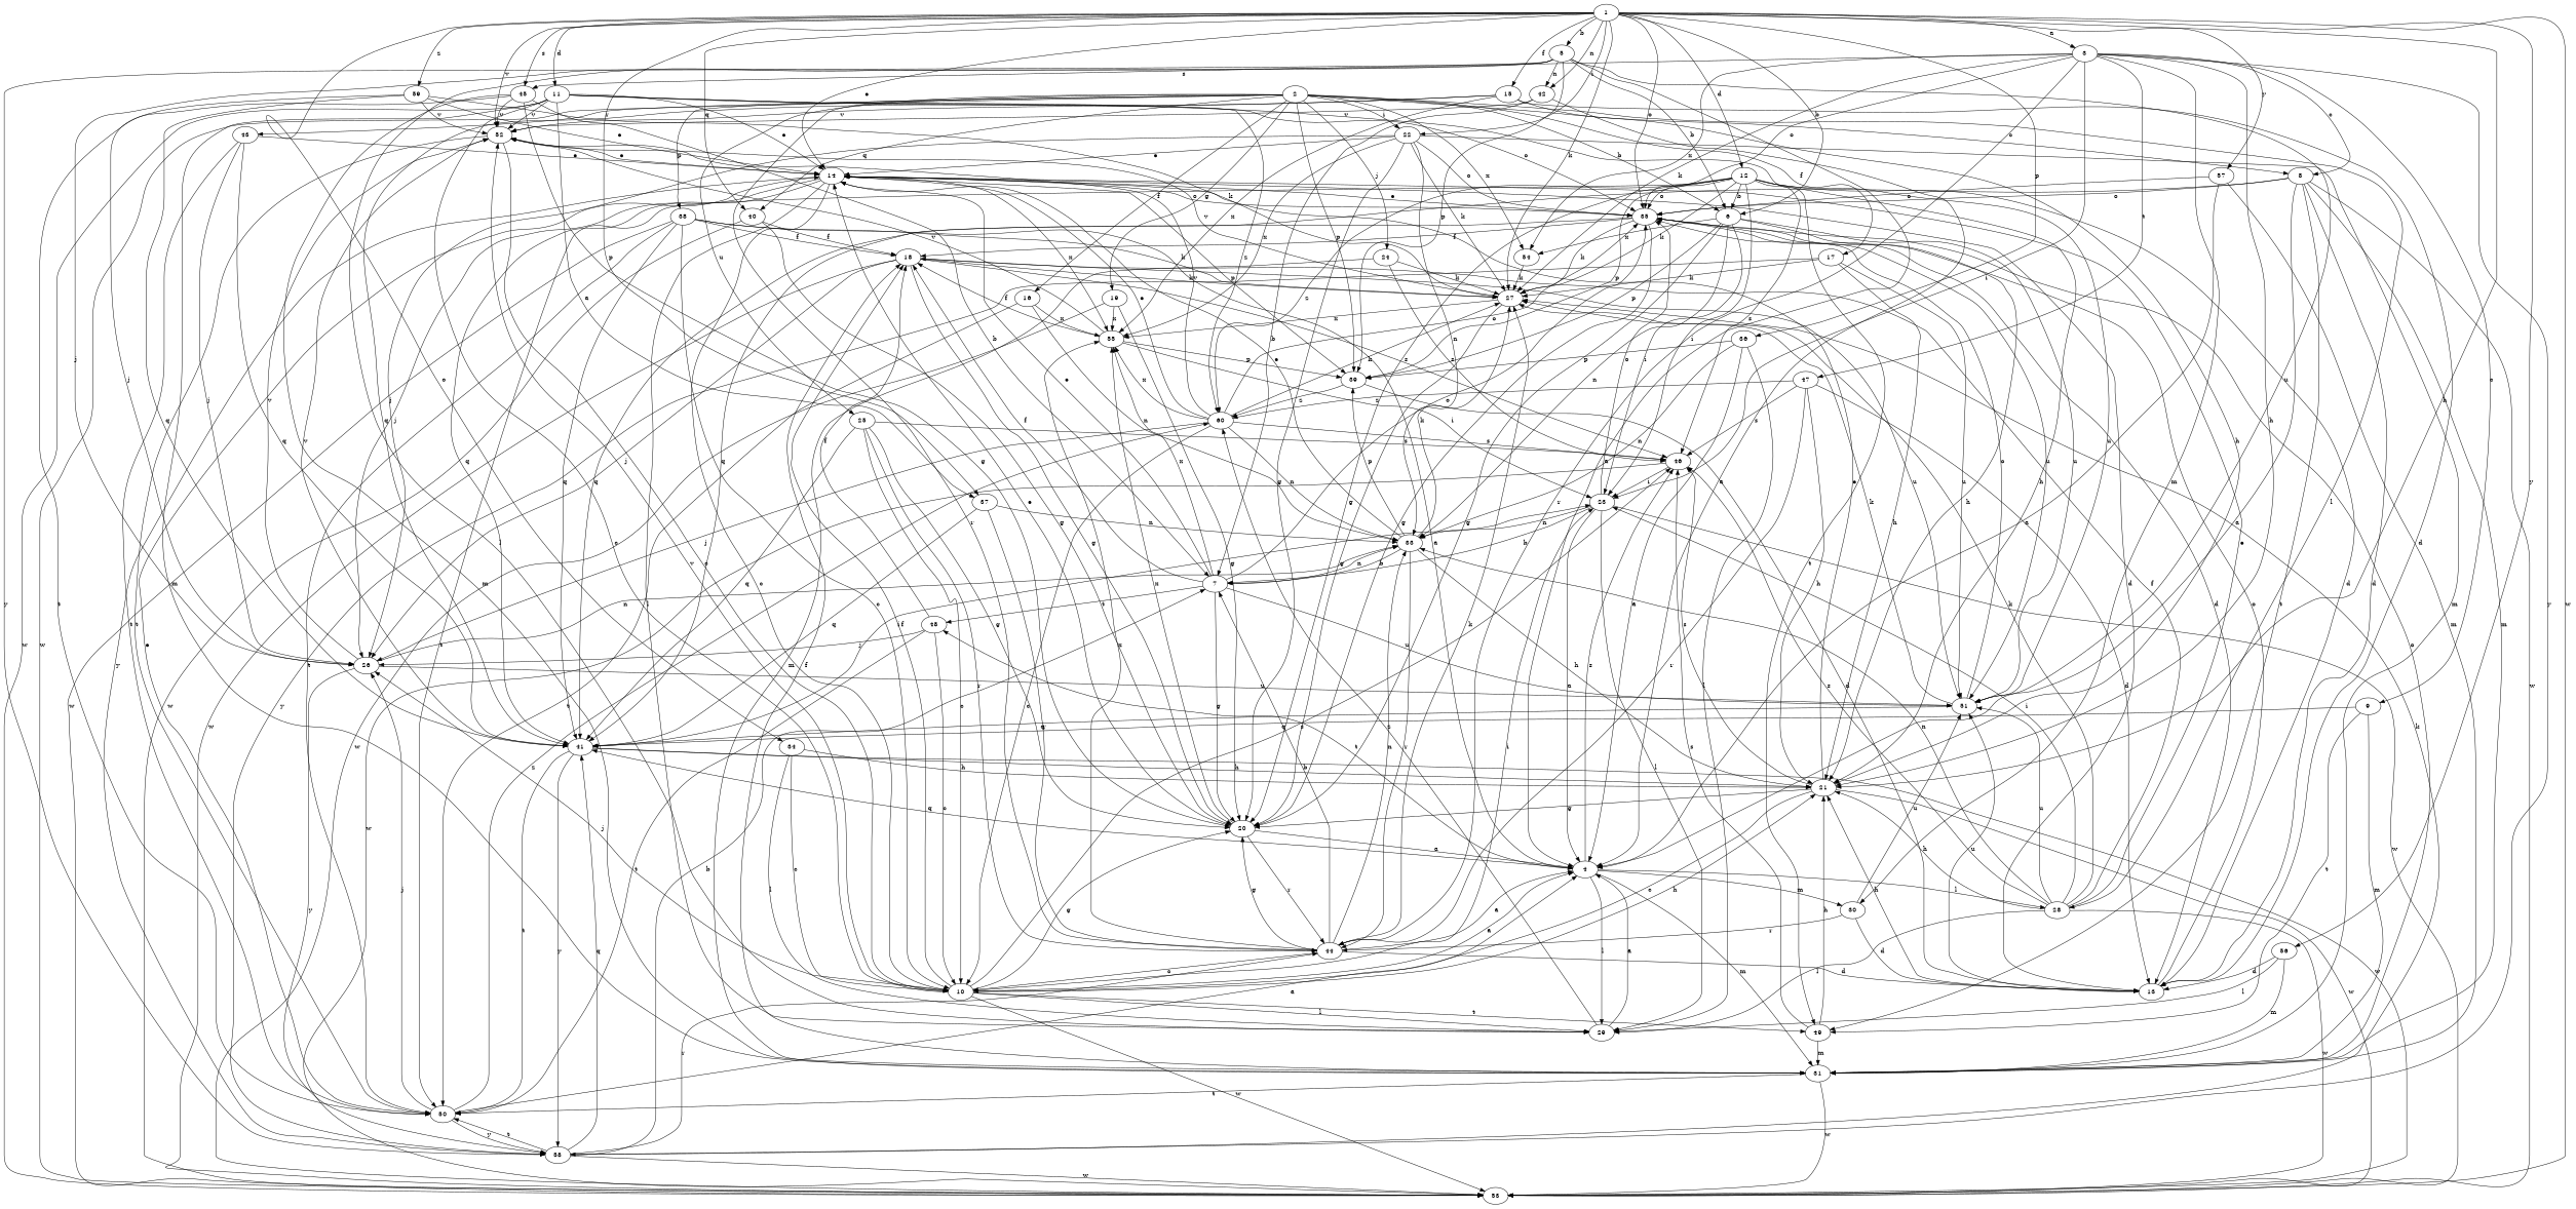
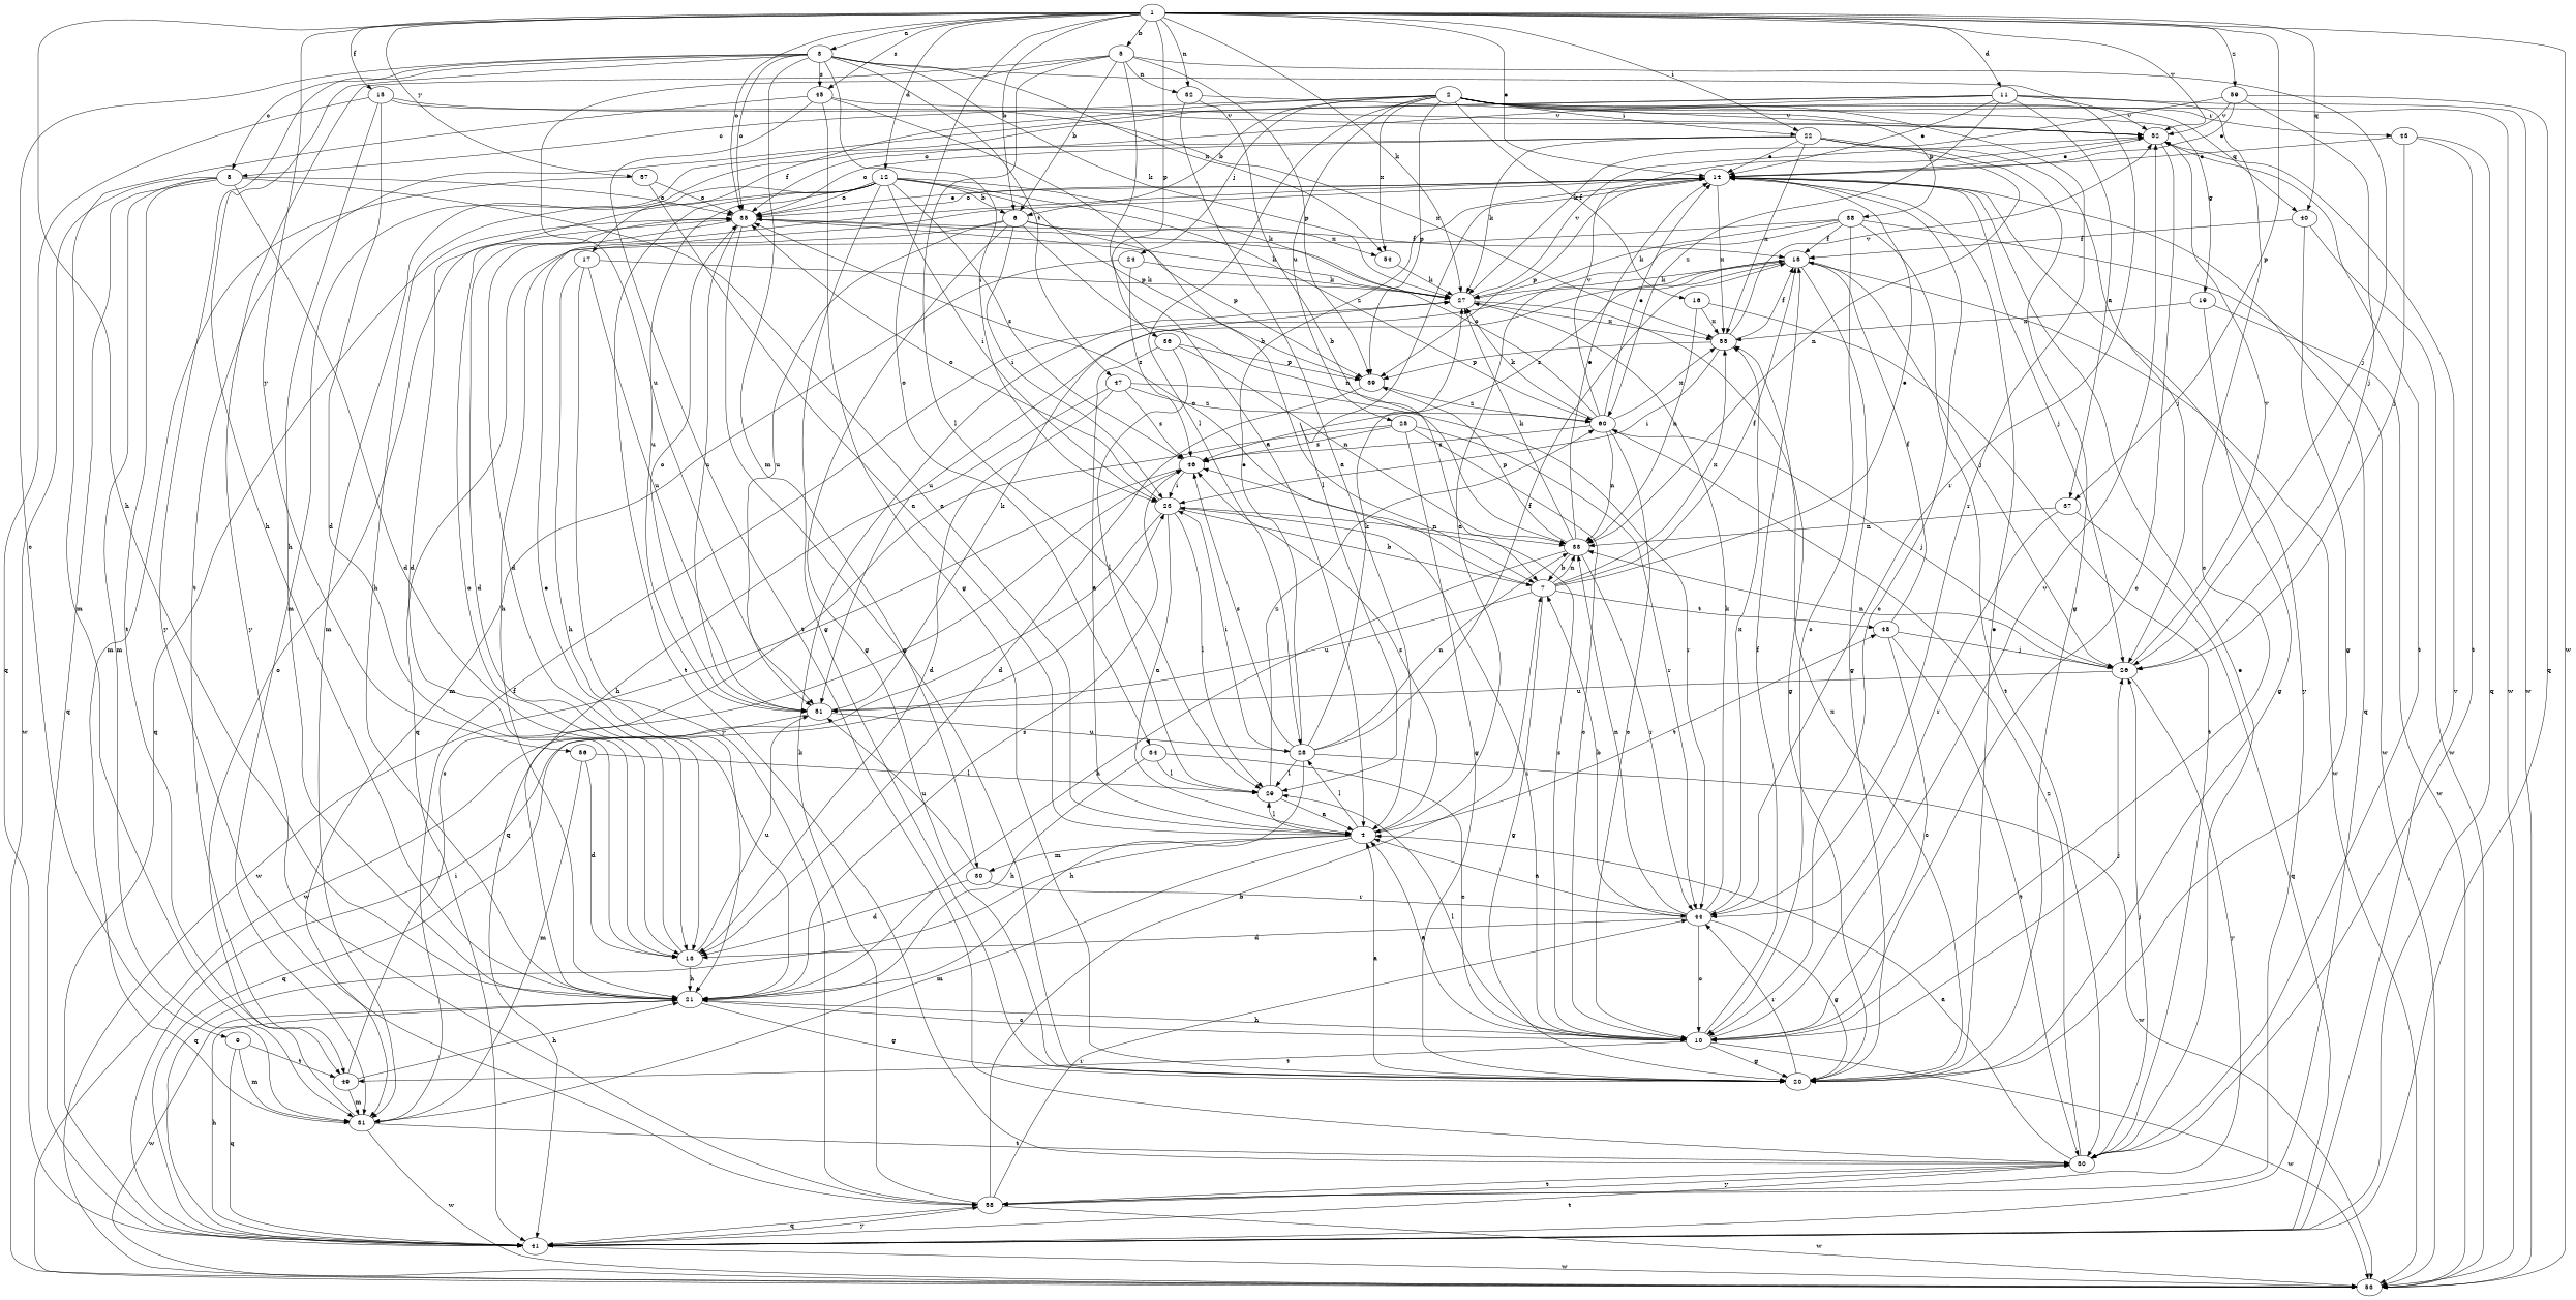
  strict digraph {
    1
    3
    5
    11
-   32 [label=42]
+   32
    36
    57
    6
    12
    45
    14
    21
    34
    52
    15
    35
    56
    22
    59
    40
    27
    37
    53
    8
    23
    44
    58
    9
    30
    47
    54
    4
    29
    39
    26
    51
    31
    49
    10
    60
    7
    33
    20
    46
    13
    50
    41
    55
    18
    48
    28
    38
    2
    25
    43
    16
    17
    19
    24
    1 -> 3 [label=a]
    1 -> 5 [label=b]
    1 -> 11 [label=d]
    1 -> 32 [label=n]
    1 -> 36 [label=p]
    1 -> 57 [label=y]
    1 -> 6 [label=b]
    1 -> 12 [label=d]
    1 -> 45 [label=s]
    1 -> 14 [label=e]
    1 -> 21 [label=h]
    1 -> 34 [label=o]
    1 -> 52 [label=v]
    1 -> 15 [label=f]
    1 -> 35 [label=o]
    1 -> 56 [label=y]
    1 -> 22 [label=i]
    1 -> 59 [label=z]
    1 -> 40 [label=q]
    1 -> 27 [label=k]
    1 -> 37 [label=p]
    1 -> 53 [label=w]
    3 -> 45 [label=s]
    3 -> 21 [label=h]
    3 -> 35 [label=o]
    3 -> 27 [label=k]
    3 -> 8 [label=c]
    3 -> 23 [label=i]
    3 -> 44 [label=r]
    3 -> 58 [label=y]
    3 -> 9 [label=c]
    3 -> 30 [label=m]
    3 -> 47 [label=t]
    3 -> 54 [label=x]
    5 -> 32 [label=n]
    5 -> 6 [label=b]
    5 -> 58 [label=y]
    5 -> 4 [label=a]
    5 -> 29 [label=l]
    5 -> 39 [label=p]
    5 -> 26 [label=j]
    5 -> 51 [label=u]
    11 -> 14 [label=e]
    11 -> 52 [label=v]
    11 -> 35 [label=o]
    11 -> 37 [label=a]
    11 -> 53 [label=w]
    11 -> 31 [label=m]
    11 -> 49 [label=t]
    11 -> 10 [label=c]
    11 -> 60 [label=z]
    32 -> 52 [label=v]
    32 -> 4 [label=a]
    32 -> 7 [label=b]
    36 -> 4 [label=a]
    36 -> 29 [label=l]
    36 -> 39 [label=p]
    36 -> 33 [label=n]
    57 -> 35 [label=o]
    57 -> 4 [label=a]
    57 -> 31 [label=m]
    6 -> 21 [label=h]
    6 -> 23 [label=i]
    6 -> 54 [label=x]
    6 -> 39 [label=p]
    6 -> 51 [label=u]
    6 -> 33 [label=n]
    6 -> 20 [label=g]
    12 -> 6 [label=b]
    12 -> 21 [label=h]
    12 -> 35 [label=o]
    12 -> 27 [label=k]
    12 -> 23 [label=i]
    12 -> 39 [label=p]
    12 -> 51 [label=u]
    12 -> 60 [label=z]
    12 -> 20 [label=g]
    12 -> 46 [label=s]
    12 -> 13 [label=d]
    12 -> 50 [label=t]
    45 -> 52 [label=v]
    45 -> 31 [label=m]
    45 -> 7 [label=b]
    45 -> 20 [label=g]
    45 -> 50 [label=t]
    14 -> 35 [label=o]
    14 -> 58 [label=y]
    14 -> 29 [label=l]
    14 -> 39 [label=p]
    14 -> 26 [label=j]
    14 -> 10 [label=c]
    14 -> 13 [label=d]
    14 -> 41 [label=q]
    14 -> 55 [label=x]
    21 -> 14 [label=e]
    21 -> 53 [label=w]
    21 -> 10 [label=c]
    21 -> 20 [label=g]
    21 -> 46 [label=s]
    34 -> 21 [label=h]
    34 -> 29 [label=l]
    34 -> 10 [label=c]
    52 -> 14 [label=e]
    52 -> 10 [label=c]
    52 -> 50 [label=t]
    15 -> 21 [label=h]
    15 -> 52 [label=v]
    15 -> 13 [label=d]
    15 -> 41 [label=q]
    15 -> 55 [label=x]
    35 -> 14 [label=e]
    35 -> 27 [label=k]
    35 -> 51 [label=u]
    35 -> 20 [label=g]
    35 -> 13 [label=d]
    35 -> 41 [label=q]
    35 -> 18 [label=f]
    56 -> 29 [label=l]
    56 -> 31 [label=m]
    56 -> 13 [label=d]
    22 -> 14 [label=e]
    22 -> 35 [label=o]
    22 -> 27 [label=k]
    22 -> 26 [label=j]
    22 -> 31 [label=m]
    22 -> 33 [label=n]
    22 -> 20 [label=g]
    22 -> 55 [label=x]
    59 -> 14 [label=e]
    59 -> 52 [label=v]
    59 -> 27 [label=k]
    59 -> 26 [label=j]
    59 -> 41 [label=q]
    40 -> 53 [label=w]
    40 -> 20 [label=g]
    40 -> 18 [label=f]
    27 -> 52 [label=v]
    27 -> 20 [label=g]
    27 -> 55 [label=x]
    37 -> 44 [label=r]
    37 -> 33 [label=n]
    37 -> 41 [label=q]
    8 -> 35 [label=o]
    8 -> 53 [label=w]
    8 -> 4 [label=a]
    8 -> 31 [label=m]
    8 -> 49 [label=t]
    8 -> 13 [label=d]
    8 -> 41 [label=q]
    23 -> 35 [label=o]
    23 -> 53 [label=w]
    23 -> 4 [label=a]
    23 -> 29 [label=l]
    23 -> 7 [label=b]
    23 -> 33 [label=n]
    44 -> 27 [label=k]
    44 -> 4 [label=a]
    44 -> 10 [label=c]
    44 -> 7 [label=b]
    44 -> 33 [label=n]
    44 -> 20 [label=g]
    44 -> 13 [label=d]
    44 -> 55 [label=x]
    58 -> 27 [label=k]
    58 -> 53 [label=w]
    58 -> 44 [label=r]
    58 -> 7 [label=b]
    58 -> 50 [label=t]
    58 -> 41 [label=q]
    9 -> 31 [label=m]
    9 -> 49 [label=t]
    9 -> 41 [label=q]
    30 -> 44 [label=r]
    30 -> 51 [label=u]
    30 -> 13 [label=d]
    47 -> 21 [label=h]
    47 -> 44 [label=r]
    47 -> 60 [label=z]
    47 -> 46 [label=s]
    47 -> 13 [label=d]
    54 -> 27 [label=k]
    4 -> 30 [label=m]
    4 -> 29 [label=l]
    4 -> 31 [label=m]
    4 -> 46 [label=s]
    4 -> 41 [label=q]
    4 -> 48 [label=t]
    4 -> 28 [label=l]
    29 -> 4 [label=a]
    29 -> 60 [label=z]
    39 -> 60 [label=z]
    39 -> 13 [label=d]
    26 -> 52 [label=v]
    26 -> 58 [label=y]
    26 -> 51 [label=u]
    26 -> 33 [label=n]
    51 -> 35 [label=o]
    51 -> 27 [label=k]
    51 -> 41 [label=q]
    31 -> 35 [label=o]
    31 -> 53 [label=w]
    31 -> 50 [label=t]
    31 -> 18 [label=f]
    49 -> 21 [label=h]
    49 -> 31 [label=m]
    49 -> 46 [label=s]
    10 -> 21 [label=h]
    10 -> 52 [label=v]
    10 -> 53 [label=w]
    10 -> 23 [label=i]
    10 -> 4 [label=a]
    10 -> 29 [label=l]
    10 -> 26 [label=j]
    10 -> 49 [label=t]
    10 -> 20 [label=g]
    10 -> 46 [label=s]
    10 -> 18 [label=f]
    60 -> 14 [label=e]
    60 -> 52 [label=v]
    60 -> 35 [label=o]
    60 -> 27 [label=k]
    60 -> 26 [label=j]
    60 -> 10 [label=c]
    60 -> 33 [label=n]
    60 -> 46 [label=s]
    60 -> 55 [label=x]
    7 -> 14 [label=e]
    7 -> 35 [label=o]
    7 -> 51 [label=u]
    7 -> 33 [label=n]
    7 -> 20 [label=g]
    7 -> 55 [label=x]
    7 -> 18 [label=f]
    7 -> 48 [label=t]
    33 -> 14 [label=e]
    33 -> 21 [label=h]
    33 -> 27 [label=k]
    33 -> 44 [label=r]
    33 -> 39 [label=p]
    33 -> 7 [label=b]
    20 -> 14 [label=e]
    20 -> 44 [label=r]
    20 -> 4 [label=a]
    20 -> 55 [label=x]
    46 -> 53 [label=w]
    46 -> 23 [label=i]
    13 -> 21 [label=h]
    13 -> 35 [label=o]
    13 -> 51 [label=u]
    50 -> 14 [label=e]
    50 -> 58 [label=y]
    50 -> 4 [label=a]
    50 -> 26 [label=j]
    50 -> 60 [label=z]
    41 -> 21 [label=h]
    41 -> 52 [label=v]
    41 -> 53 [label=w]
    41 -> 23 [label=i]
    41 -> 58 [label=y]
    41 -> 50 [label=t]
    55 -> 52 [label=v]
    55 -> 23 [label=i]
    55 -> 39 [label=p]
    55 -> 18 [label=f]
    18 -> 27 [label=k]
    18 -> 53 [label=w]
    18 -> 26 [label=j]
    18 -> 51 [label=u]
    18 -> 20 [label=g]
    18 -> 46 [label=s]
    48 -> 26 [label=j]
    48 -> 10 [label=c]
    48 -> 50 [label=t]
    48 -> 18 [label=f]
    28 -> 14 [label=e]
    28 -> 21 [label=h]
    28 -> 27 [label=k]
    28 -> 53 [label=w]
    28 -> 23 [label=i]
    28 -> 29 [label=l]
-   28 -> 51 [label=u]
+   51 -> 28 [label=u]
    28 -> 33 [label=n]
    28 -> 46 [label=s]
    28 -> 18 [label=f]
    38 -> 27 [label=k]
    38 -> 53 [label=w]
    38 -> 4 [label=a]
    38 -> 10 [label=c]
    38 -> 50 [label=t]
    38 -> 41 [label=q]
    38 -> 18 [label=f]
    2 -> 6 [label=b]
    2 -> 22 [label=i]
    2 -> 40 [label=q]
    2 -> 53 [label=w]
    2 -> 8 [label=c]
    2 -> 44 [label=r]
    2 -> 54 [label=x]
    2 -> 39 [label=p]
    2 -> 28 [label=l]
    2 -> 38 [label=p]
    2 -> 25 [label=u]
    2 -> 43 [label=r]
    2 -> 16 [label=f]
    2 -> 17 [label=f]
    2 -> 19 [label=g]
    2 -> 24 [label=j]
    25 -> 44 [label=r]
    25 -> 10 [label=c]
    25 -> 20 [label=g]
    25 -> 46 [label=s]
    25 -> 41 [label=q]
    43 -> 14 [label=e]
    43 -> 26 [label=j]
    43 -> 50 [label=t]
    43 -> 41 [label=q]
    16 -> 33 [label=n]
    16 -> 50 [label=t]
    16 -> 55 [label=x]
    17 -> 21 [label=h]
    17 -> 27 [label=k]
    17 -> 58 [label=y]
    17 -> 51 [label=u]
    19 -> 53 [label=w]
    19 -> 20 [label=g]
    19 -> 55 [label=x]
    24 -> 27 [label=k]
    24 -> 31 [label=m]
    24 -> 46 [label=s]
  }
